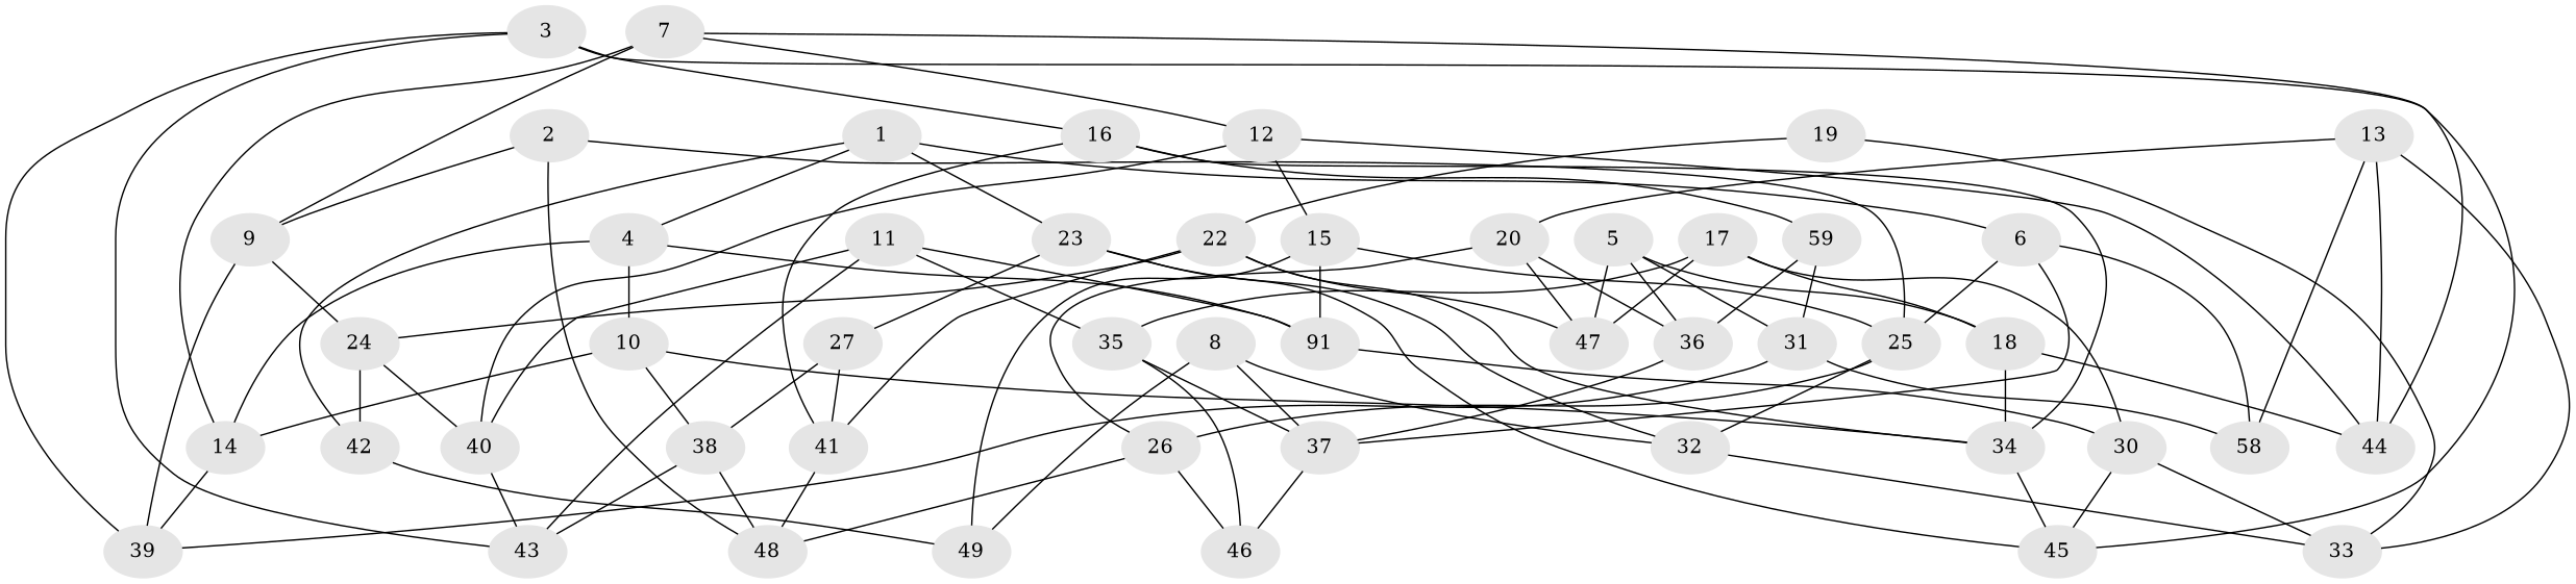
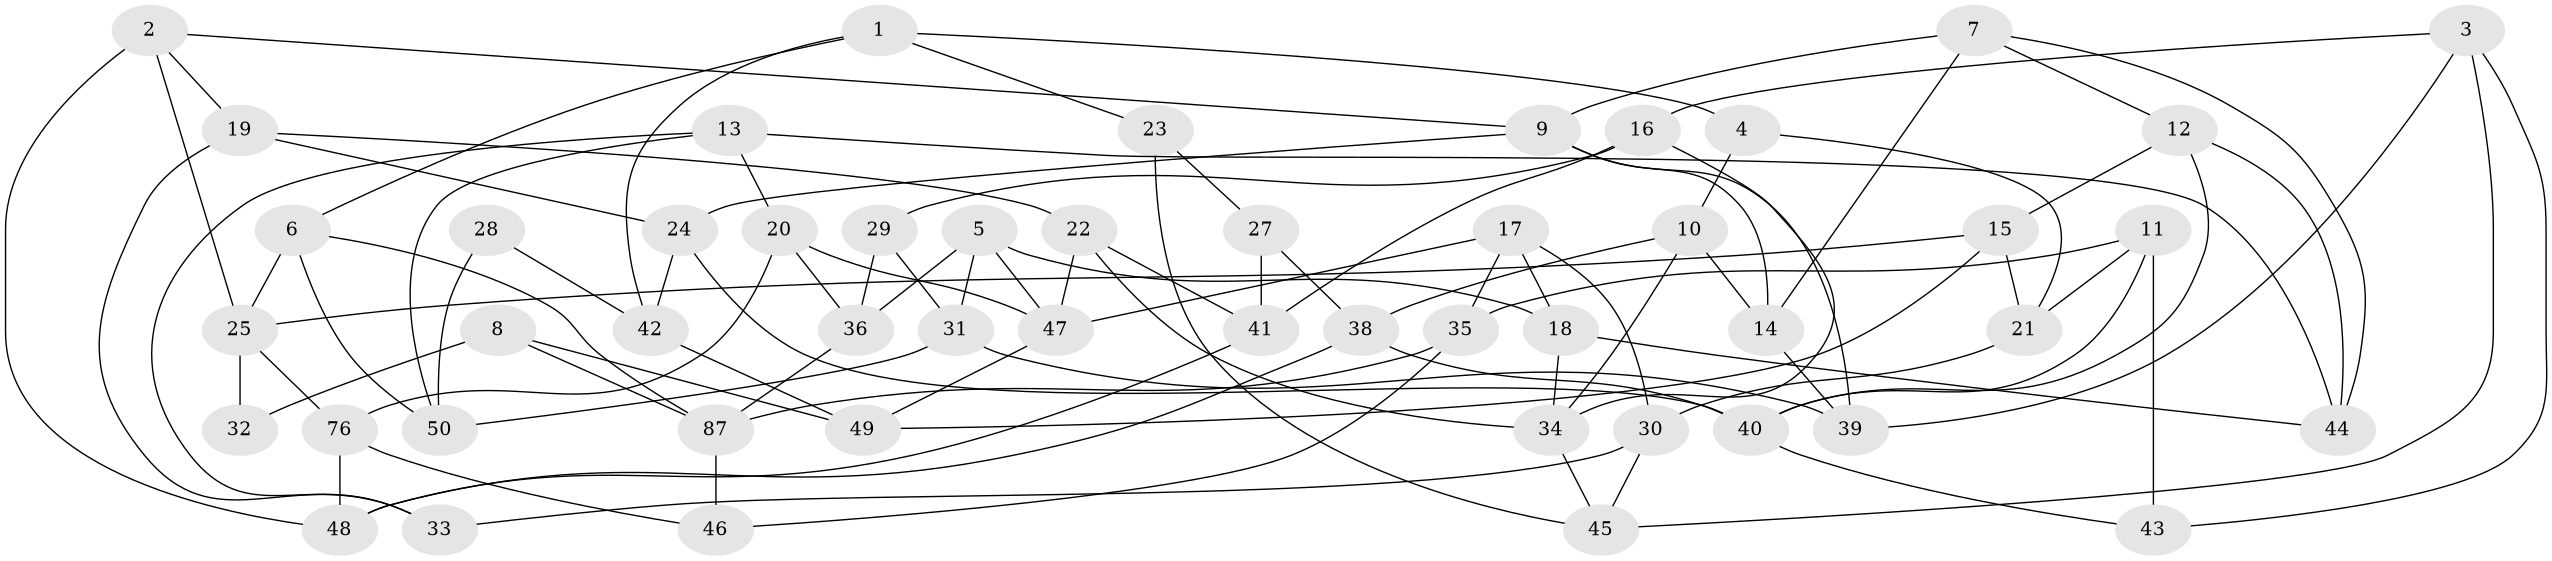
  graph {
    node [color=gray90 style=filled]
    1
    4
    6
    23
    42
    10
    14
-   21 [label=91]
+   21
    25
-   50 [label=58]
-   37
+   50
+   37 [label=87]
    45
    32
    27
    49
    2
    9
    19
    48
    39
    24
    33
    22
-   26
+   26 [label=76]
    3
    16
    43
    34
-   29 [label=59]
+   29
    41
    38
    30
    5
    18
    31
    36
    47
    44
    7
    12
    40
    15
    8
    46
    11
    35
    13
    20
    17
+   28
    1 -- 4
    1 -- 6
    1 -- 23
    1 -- 42
    4 -- 10
-   4 -- 14
+   9 -- 14
    4 -- 21
    6 -- 25
    6 -- 50
    6 -- 37
    23 -- 45
-   23 -- 32
    23 -- 27
    42 -- 49
    10 -- 14
    10 -- 34
    10 -- 38
    14 -- 39
    21 -- 30
    25 -- 32
    25 -- 26
    37 -- 46
-   32 -- 33
    27 -- 41
    27 -- 38
    2 -- 25
    2 -- 9
+   2 -- 19
    2 -- 48
    9 -- 39
    9 -- 24
-   22 -- 24
+   19 -- 24
    19 -- 33
    19 -- 22
    24 -- 42
    24 -- 40
    22 -- 34
    22 -- 41
    22 -- 47
    26 -- 48
    26 -- 46
    3 -- 45
    3 -- 39
    3 -- 16
    3 -- 43
    16 -- 34
    16 -- 29
    16 -- 41
    34 -- 45
    29 -- 31
    29 -- 36
    41 -- 48
    38 -- 48
-   38 -- 43
+   38 -- 40
    30 -- 45
    30 -- 33
    5 -- 18
    5 -- 31
    5 -- 36
    5 -- 47
    18 -- 34
    18 -- 44
    31 -- 50
    31 -- 39
    36 -- 37
+   47 -- 49
    7 -- 14
    7 -- 9
    7 -- 44
    7 -- 12
    12 -- 44
    12 -- 40
    12 -- 15
    40 -- 43
    15 -- 21
    15 -- 25
    15 -- 49
    8 -- 37
    8 -- 32
    8 -- 49
    11 -- 21
    11 -- 43
    11 -- 40
    11 -- 35
    35 -- 37
    35 -- 46
    13 -- 50
    13 -- 33
    13 -- 44
    13 -- 20
    20 -- 26
    20 -- 36
    20 -- 47
    17 -- 30
    17 -- 18
    17 -- 47
    17 -- 35
+   28 -- 42
+   28 -- 50
  }
